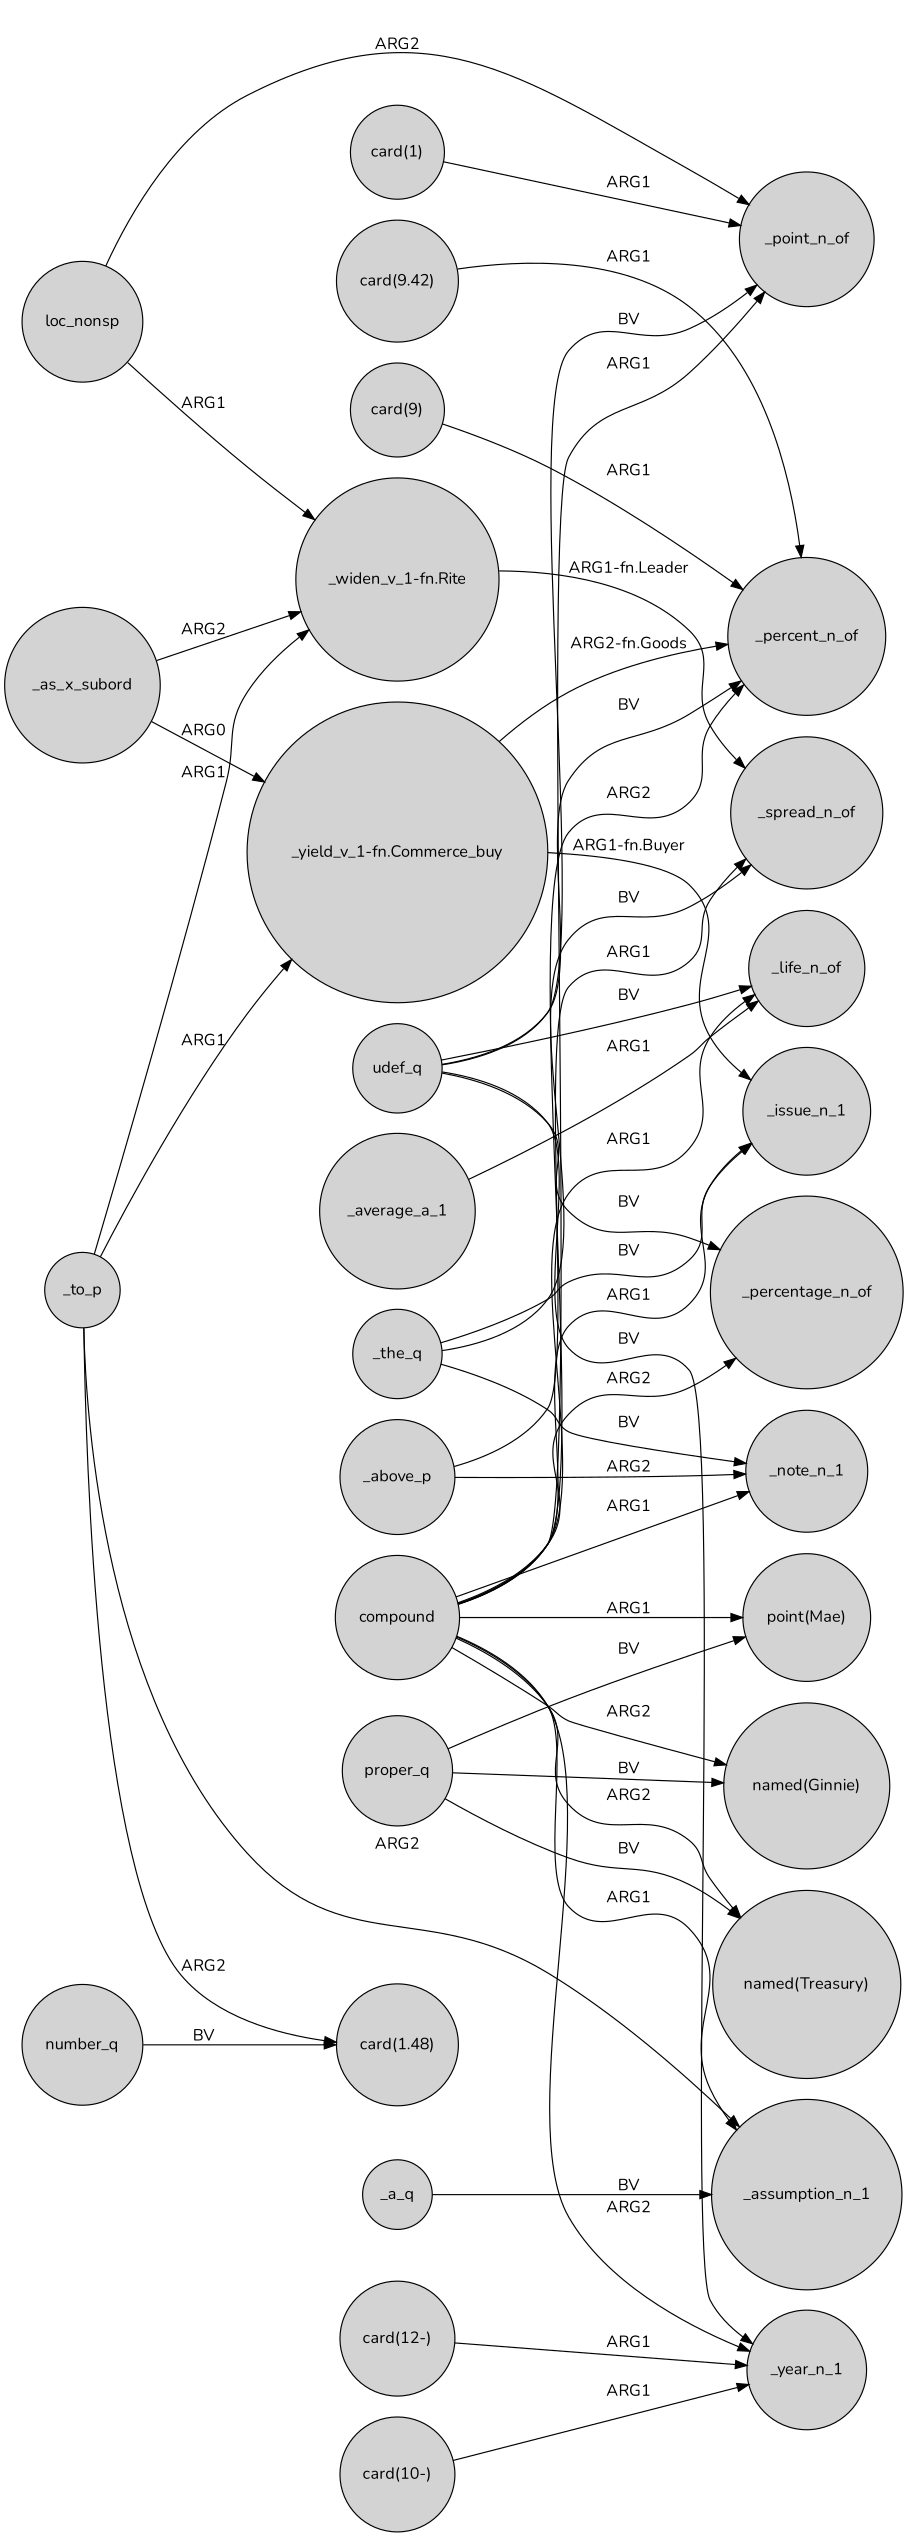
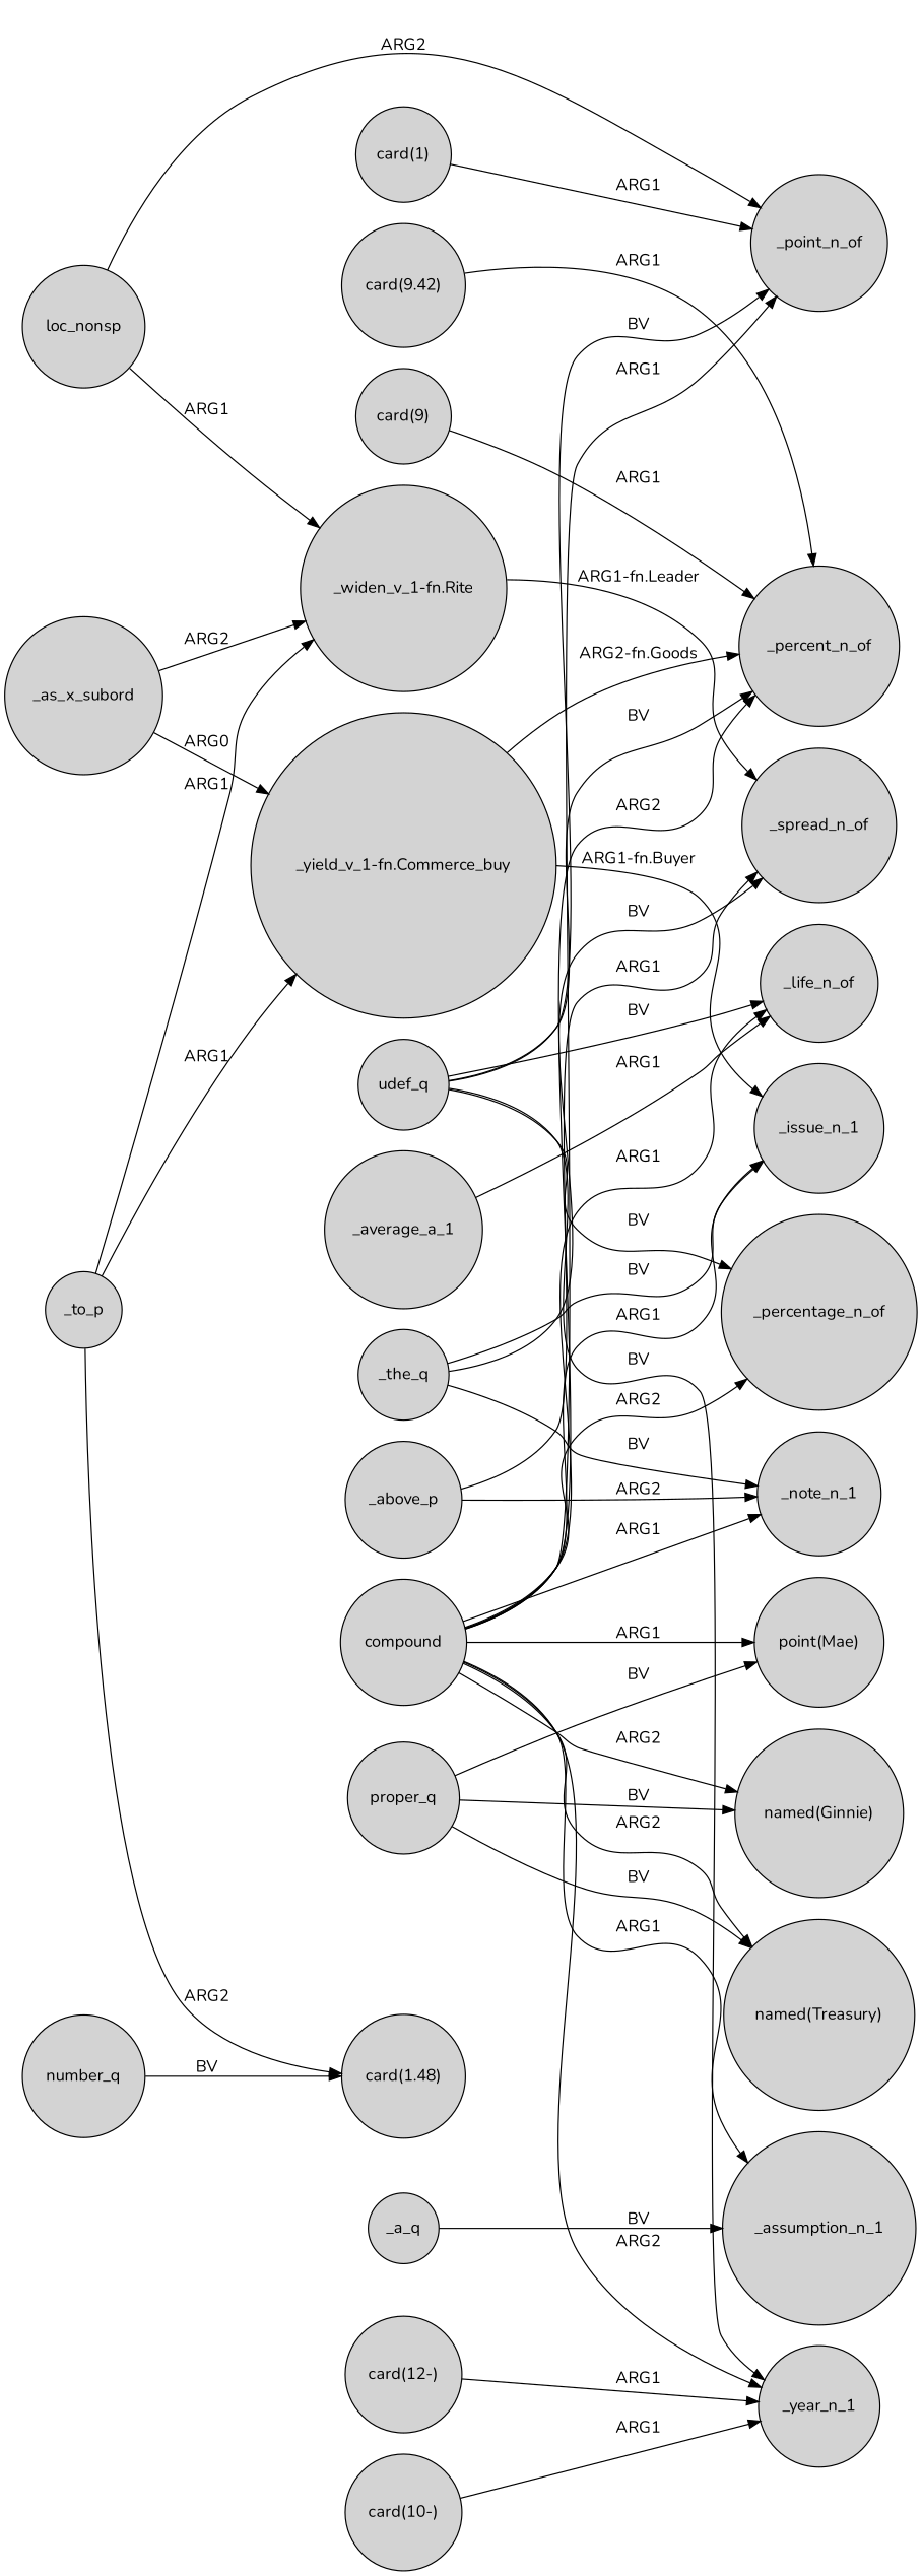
  digraph {
    fontname=Nunito
    rankdir=LR
    node [fontname=Nunito shape=circle style=filled]
    edge [fontname=Nunito]
    n1 [label="point(Mae)"]
    compound
    _issue_n_1
    _life_n_of
    _percent_n_of
    "named(Ginnie)"
    _assumption_n_1
    _point_n_of
    _note_n_1
    "named(Treasury)"
    _year_n_1
    _percentage_n_of
    "_yield_v_1-fn.Commerce_buy"
    _as_x_subord
    "_widen_v_1-fn.Rite"
    _spread_n_of
    _to_p
    "card(1.48)"
    _the_q
    "card(9)"
    proper_q
    _a_q
    "card(1)"
    udef_q
    _average_a_1
    loc_nonsp
    "card(12-)"
    "card(9.42)"
    _above_p
    number_q
    "card(10-)"
    compound -> n1 [label=ARG1]
    compound -> _issue_n_1 [label=ARG1]
    compound -> _life_n_of [label=ARG1]
    compound -> _percent_n_of [label=ARG2]
    compound -> "named(Ginnie)" [label=ARG2]
    compound -> _assumption_n_1 [label=ARG1]
    compound -> _point_n_of [label=ARG1]
    compound -> _note_n_1 [label=ARG1]
    compound -> "named(Treasury)" [label=ARG2]
    compound -> _year_n_1 [label=ARG2]
    compound -> _percentage_n_of [label=ARG2]
    "_yield_v_1-fn.Commerce_buy" -> _issue_n_1 [label="ARG1-fn.Buyer"]
    "_yield_v_1-fn.Commerce_buy" -> _percent_n_of [label="ARG2-fn.Goods"]
    _as_x_subord -> "_yield_v_1-fn.Commerce_buy" [label=ARG0]
    _as_x_subord -> "_widen_v_1-fn.Rite" [label=ARG2]
    "_widen_v_1-fn.Rite" -> _spread_n_of [label="ARG1-fn.Leader"]
-   _to_p -> _assumption_n_1 [label=ARG2]
    _to_p -> "_yield_v_1-fn.Commerce_buy" [label=ARG1]
    _to_p -> "_widen_v_1-fn.Rite" [label=ARG1]
    _to_p -> "card(1.48)" [label=ARG2]
    _the_q -> _issue_n_1 [label=BV]
    _the_q -> _note_n_1 [label=BV]
    _the_q -> _spread_n_of [label=BV]
    "card(9)" -> _percent_n_of [label=ARG1]
    proper_q -> n1 [label=BV]
    proper_q -> "named(Ginnie)" [label=BV]
    proper_q -> "named(Treasury)" [label=BV]
    _a_q -> _assumption_n_1 [label=BV]
    "card(1)" -> _point_n_of [label=ARG1]
    udef_q -> _life_n_of [label=BV]
    udef_q -> _percent_n_of [label=BV]
    udef_q -> _point_n_of [label=BV]
    udef_q -> _year_n_1 [label=BV]
    udef_q -> _percentage_n_of [label=BV]
    _average_a_1 -> _life_n_of [label=ARG1]
    loc_nonsp -> _point_n_of [label=ARG2]
    loc_nonsp -> "_widen_v_1-fn.Rite" [label=ARG1]
    "card(12-)" -> _year_n_1 [label=ARG1]
    "card(9.42)" -> _percent_n_of [label=ARG1]
    _above_p -> _note_n_1 [label=ARG2]
    _above_p -> _spread_n_of [label=ARG1]
    number_q -> "card(1.48)" [label=BV]
    "card(10-)" -> _year_n_1 [label=ARG1]
  }
